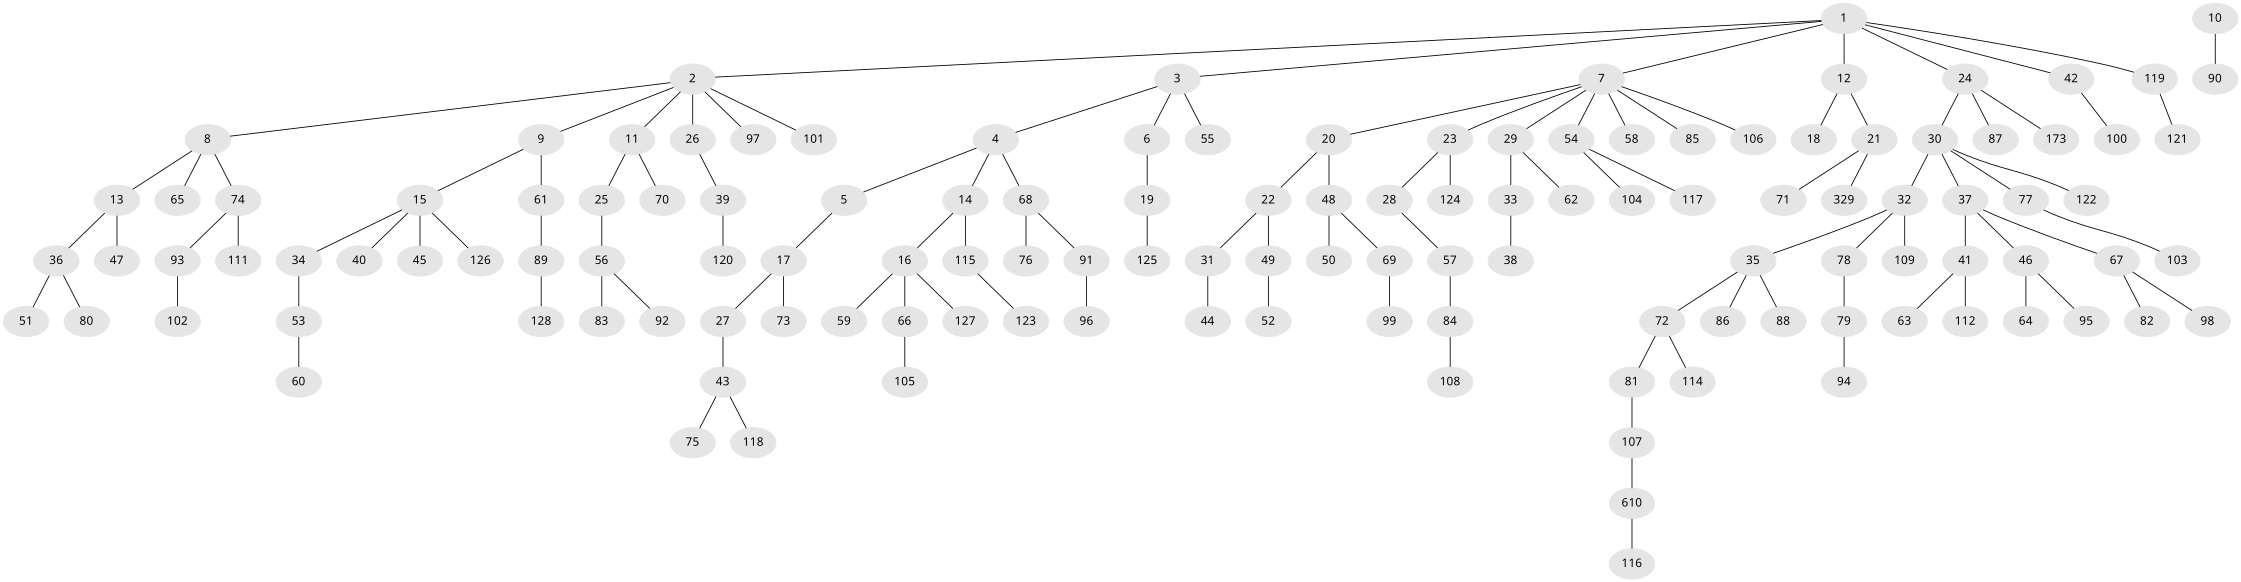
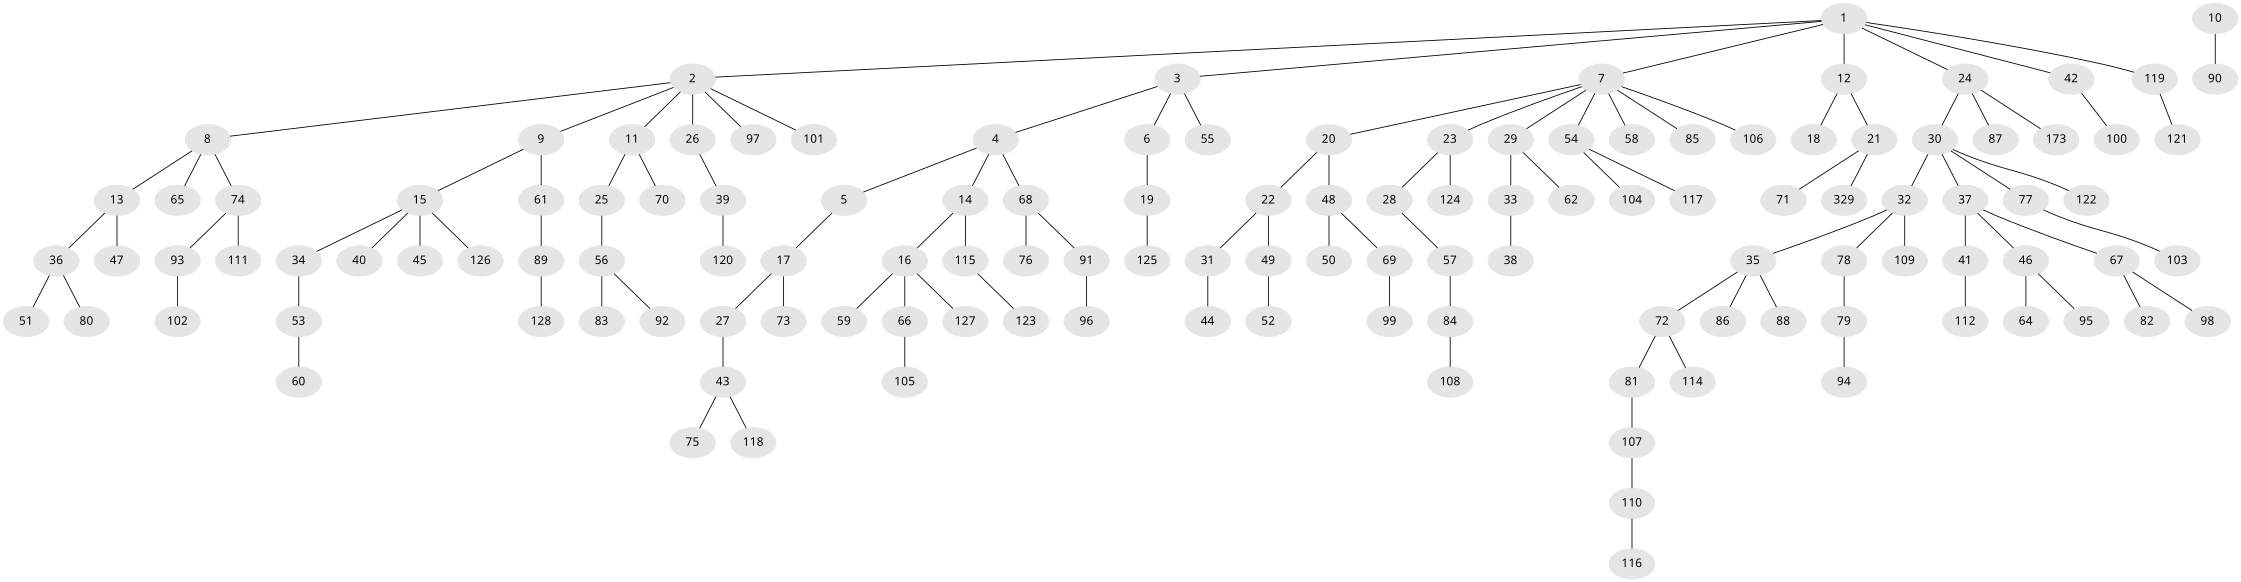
  graph {
    fontname="Noto Sans"
    node [color=gray90 fontname="Noto Sans" style=filled]
    edge [fontname="Noto Sans"]
    1
    2
    3
    7
    12
    24
    42
    119
    8
    9
    11
    26
    97
    101
    4
    6
    55
    20
    23
    29
    54
    58
    85
    106
    10
    90
    18
    21
    30
    87
    n31 [label=173]
    100
    121
    13
    65
    74
    15
    61
    25
    70
    39
    5
    14
    68
    19
    17
    16
    115
    76
    91
    27
    73
    125
    22
    48
    28
    124
    33
    62
    104
    117
    36
    47
    93
    111
    34
    40
    45
    126
    89
    56
    71
    n73 [label=329]
    51
    80
    59
    66
    127
    123
    53
    105
    43
    31
    49
    50
    69
    44
    52
    57
    32
    37
    77
    122
    83
    92
    120
    75
    118
    84
    38
    35
    78
    109
    41
    46
    67
    103
    72
    86
    88
    79
    60
    81
    114
-   63
    112
    64
    95
    82
    98
    99
    108
    128
    96
    107
    102
    94
-   110 [label=610]
+   110
    116
    1 -- 2
    1 -- 3
    1 -- 7
    1 -- 12
    1 -- 24
    1 -- 42
    1 -- 119
    2 -- 8
    2 -- 9
    2 -- 11
    2 -- 26
    2 -- 97
    2 -- 101
    3 -- 4
    3 -- 6
    3 -- 55
    7 -- 20
    7 -- 23
    7 -- 29
    7 -- 54
    7 -- 58
    7 -- 85
    7 -- 106
    12 -- 18
    12 -- 21
    24 -- 30
    24 -- 87
    24 -- n31
    42 -- 100
    119 -- 121
    8 -- 13
    8 -- 65
    8 -- 74
    9 -- 15
    9 -- 61
    11 -- 25
    11 -- 70
    26 -- 39
    4 -- 5
    4 -- 14
    4 -- 68
    6 -- 19
    20 -- 22
    20 -- 48
    23 -- 28
    23 -- 124
    29 -- 33
    29 -- 62
    54 -- 104
    54 -- 117
    10 -- 90
    21 -- 71
    21 -- n73
    30 -- 32
    30 -- 37
    30 -- 77
    30 -- 122
    13 -- 36
    13 -- 47
    74 -- 93
    74 -- 111
    15 -- 34
    15 -- 40
    15 -- 45
    15 -- 126
    61 -- 89
    25 -- 56
    39 -- 120
    5 -- 17
    14 -- 16
    14 -- 115
    68 -- 76
    68 -- 91
    19 -- 125
    17 -- 27
    17 -- 73
    16 -- 59
    16 -- 66
    16 -- 127
    115 -- 123
    91 -- 96
    27 -- 43
    22 -- 31
    22 -- 49
    48 -- 50
    48 -- 69
    28 -- 57
    33 -- 38
    36 -- 51
    36 -- 80
    93 -- 102
    34 -- 53
    89 -- 128
    56 -- 83
    56 -- 92
    66 -- 105
    53 -- 60
    43 -- 75
    43 -- 118
    31 -- 44
    49 -- 52
    69 -- 99
    57 -- 84
    32 -- 35
    32 -- 78
    32 -- 109
    37 -- 41
    37 -- 46
    37 -- 67
    77 -- 103
    84 -- 108
    35 -- 72
    35 -- 86
    35 -- 88
    78 -- 79
-   41 -- 63
    41 -- 112
    46 -- 64
    46 -- 95
    67 -- 82
    67 -- 98
    72 -- 81
    72 -- 114
    79 -- 94
    81 -- 107
    107 -- 110
    110 -- 116
  }
